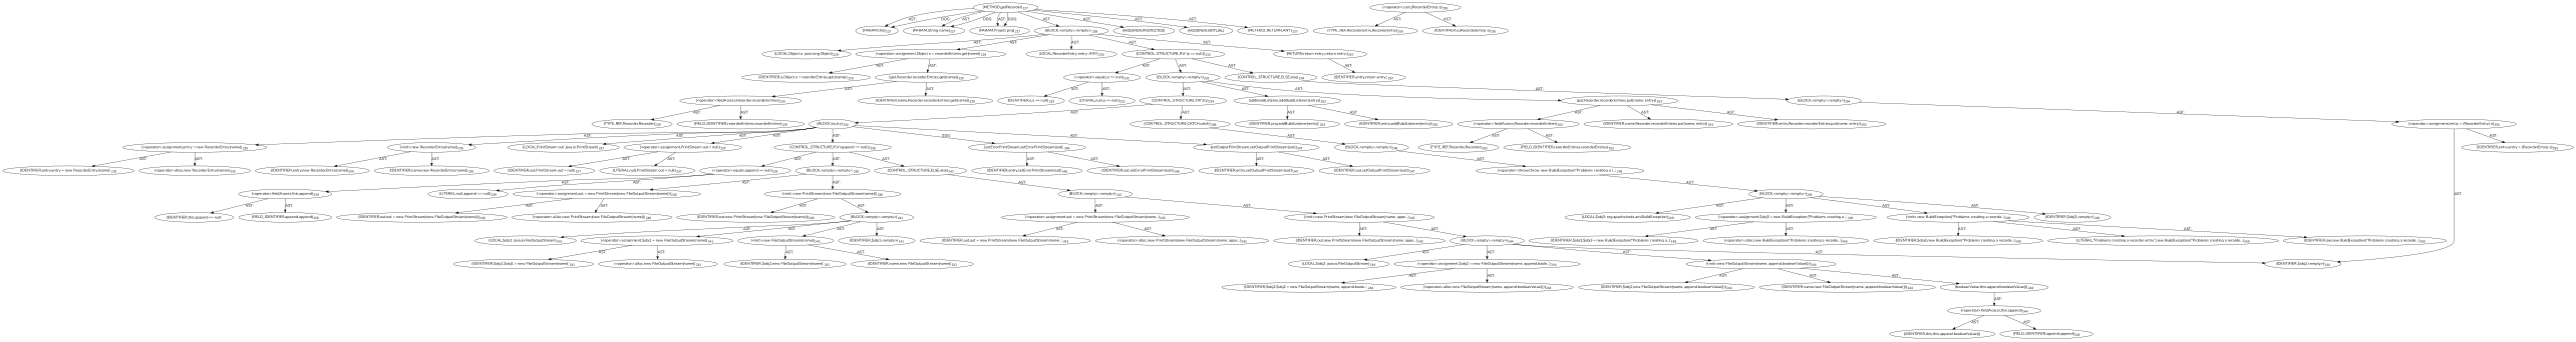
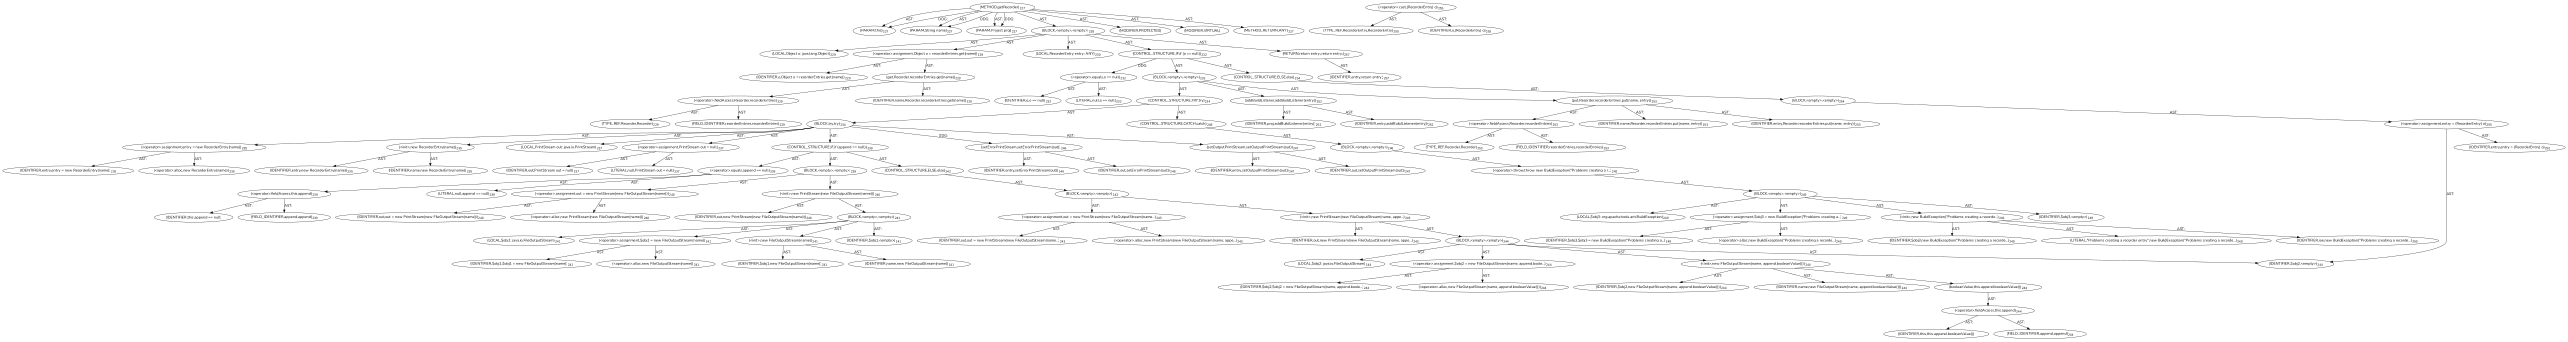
  digraph {
    fontname=Nunito
    node [fontname=Nunito]
    edge [fontname=Nunito]
    n1 [label=<(METHOD,getRecorder)<SUB>227</SUB>>]
    n2 [label=<(PARAM,this)<SUB>227</SUB>>]
    n3 [label=<(PARAM,String name)<SUB>227</SUB>>]
    n4 [label=<(PARAM,Project proj)<SUB>227</SUB>>]
    n5 [label=<(BLOCK,&lt;empty&gt;,&lt;empty&gt;)<SUB>228</SUB>>]
    n6 [label=<(MODIFIER,PROTECTED)>]
    n7 [label=<(MODIFIER,VIRTUAL)>]
    n8 [label=<(METHOD_RETURN,ANY)<SUB>227</SUB>>]
    n9 [label=<(LOCAL,Object o: java.lang.Object)<SUB>229</SUB>>]
    n10 [label=<(&lt;operator&gt;.assignment,Object o = recorderEntries.get(name))<SUB>229</SUB>>]
    n11 [label=<(LOCAL,RecorderEntry entry: ANY)<SUB>230</SUB>>]
    n12 [label=<(CONTROL_STRUCTURE,IF,if (o == null))<SUB>232</SUB>>]
    n13 [label=<(RETURN,return entry;,return entry;)<SUB>257</SUB>>]
    n14 [label=<(IDENTIFIER,o,Object o = recorderEntries.get(name))<SUB>229</SUB>>]
    n15 [label=<(get,Recorder.recorderEntries.get(name))<SUB>229</SUB>>]
    n16 [label=<(&lt;operator&gt;.equals,o == null)<SUB>232</SUB>>]
    n17 [label=<(BLOCK,&lt;empty&gt;,&lt;empty&gt;)<SUB>232</SUB>>]
    n18 [label=<(CONTROL_STRUCTURE,ELSE,else)<SUB>254</SUB>>]
    n19 [label=<(IDENTIFIER,entry,return entry;)<SUB>257</SUB>>]
    n20 [label=<(&lt;operator&gt;.fieldAccess,Recorder.recorderEntries)<SUB>229</SUB>>]
    n21 [label=<(IDENTIFIER,name,Recorder.recorderEntries.get(name))<SUB>229</SUB>>]
    n22 [label=<(TYPE_REF,Recorder,Recorder)<SUB>229</SUB>>]
    n23 [label=<(FIELD_IDENTIFIER,recorderEntries,recorderEntries)<SUB>229</SUB>>]
    n24 [label=<(IDENTIFIER,o,o == null)<SUB>232</SUB>>]
    n25 [label=<(LITERAL,null,o == null)<SUB>232</SUB>>]
    n26 [label=<(CONTROL_STRUCTURE,TRY,try)<SUB>234</SUB>>]
    n27 [label=<(addBuildListener,addBuildListener(entry))<SUB>252</SUB>>]
    n28 [label=<(put,Recorder.recorderEntries.put(name, entry))<SUB>253</SUB>>]
    n29 [label=<(BLOCK,&lt;empty&gt;,&lt;empty&gt;)<SUB>254</SUB>>]
    n30 [label=<(BLOCK,try,try)<SUB>234</SUB>>]
    n31 [label=<(CONTROL_STRUCTURE,CATCH,catch)<SUB>248</SUB>>]
    n32 [label=<(IDENTIFIER,proj,addBuildListener(entry))<SUB>252</SUB>>]
    n33 [label=<(IDENTIFIER,entry,addBuildListener(entry))<SUB>252</SUB>>]
    n34 [label=<(&lt;operator&gt;.fieldAccess,Recorder.recorderEntries)<SUB>253</SUB>>]
    n35 [label=<(IDENTIFIER,name,Recorder.recorderEntries.put(name, entry))<SUB>253</SUB>>]
    n36 [label=<(IDENTIFIER,entry,Recorder.recorderEntries.put(name, entry))<SUB>253</SUB>>]
    n37 [label=<(&lt;operator&gt;.assignment,entry = new RecorderEntry(name))<SUB>235</SUB>>]
    n38 [label=<(&lt;init&gt;,new RecorderEntry(name))<SUB>235</SUB>>]
    n39 [label=<(LOCAL,PrintStream out: java.io.PrintStream)<SUB>237</SUB>>]
    n40 [label=<(&lt;operator&gt;.assignment,PrintStream out = null)<SUB>237</SUB>>]
    n41 [label=<(CONTROL_STRUCTURE,IF,if (append == null))<SUB>239</SUB>>]
    n42 [label=<(setErrorPrintStream,setErrorPrintStream(out))<SUB>246</SUB>>]
    n43 [label=<(setOutputPrintStream,setOutputPrintStream(out))<SUB>247</SUB>>]
    n44 [label=<(BLOCK,&lt;empty&gt;,&lt;empty&gt;)<SUB>248</SUB>>]
    n45 [label=<(IDENTIFIER,entry,entry = new RecorderEntry(name))<SUB>235</SUB>>]
    n46 [label=<(&lt;operator&gt;.alloc,new RecorderEntry(name))<SUB>235</SUB>>]
    n47 [label=<(IDENTIFIER,entry,new RecorderEntry(name))<SUB>235</SUB>>]
    n48 [label=<(IDENTIFIER,name,new RecorderEntry(name))<SUB>235</SUB>>]
    n49 [label=<(IDENTIFIER,out,PrintStream out = null)<SUB>237</SUB>>]
    n50 [label=<(LITERAL,null,PrintStream out = null)<SUB>237</SUB>>]
    n51 [label=<(&lt;operator&gt;.equals,append == null)<SUB>239</SUB>>]
    n52 [label=<(BLOCK,&lt;empty&gt;,&lt;empty&gt;)<SUB>239</SUB>>]
    n53 [label=<(CONTROL_STRUCTURE,ELSE,else)<SUB>242</SUB>>]
    n54 [label=<(IDENTIFIER,entry,setErrorPrintStream(out))<SUB>246</SUB>>]
    n55 [label=<(IDENTIFIER,out,setErrorPrintStream(out))<SUB>246</SUB>>]
    n56 [label=<(IDENTIFIER,entry,setOutputPrintStream(out))<SUB>247</SUB>>]
    n57 [label=<(IDENTIFIER,out,setOutputPrintStream(out))<SUB>247</SUB>>]
    n58 [label=<(&lt;operator&gt;.fieldAccess,this.append)<SUB>239</SUB>>]
    n59 [label=<(LITERAL,null,append == null)<SUB>239</SUB>>]
    n60 [label=<(&lt;operator&gt;.assignment,out = new PrintStream(new FileOutputStream(name)))<SUB>240</SUB>>]
    n61 [label=<(&lt;init&gt;,new PrintStream(new FileOutputStream(name)))<SUB>240</SUB>>]
    n62 [label=<(BLOCK,&lt;empty&gt;,&lt;empty&gt;)<SUB>242</SUB>>]
    n63 [label=<(IDENTIFIER,this,append == null)>]
    n64 [label=<(FIELD_IDENTIFIER,append,append)<SUB>239</SUB>>]
    n65 [label=<(IDENTIFIER,out,out = new PrintStream(new FileOutputStream(name)))<SUB>240</SUB>>]
    n66 [label=<(&lt;operator&gt;.alloc,new PrintStream(new FileOutputStream(name)))<SUB>240</SUB>>]
    n67 [label=<(IDENTIFIER,out,new PrintStream(new FileOutputStream(name)))<SUB>240</SUB>>]
    n68 [label=<(BLOCK,&lt;empty&gt;,&lt;empty&gt;)<SUB>241</SUB>>]
    n69 [label=<(LOCAL,$obj1: java.io.FileOutputStream)<SUB>241</SUB>>]
    n70 [label=<(&lt;operator&gt;.assignment,$obj1 = new FileOutputStream(name))<SUB>241</SUB>>]
    n71 [label=<(&lt;init&gt;,new FileOutputStream(name))<SUB>241</SUB>>]
    n72 [label=<(IDENTIFIER,$obj1,&lt;empty&gt;)<SUB>241</SUB>>]
    n73 [label=<(IDENTIFIER,$obj1,$obj1 = new FileOutputStream(name))<SUB>241</SUB>>]
    n74 [label=<(&lt;operator&gt;.alloc,new FileOutputStream(name))<SUB>241</SUB>>]
    n75 [label=<(IDENTIFIER,$obj1,new FileOutputStream(name))<SUB>241</SUB>>]
    n76 [label=<(IDENTIFIER,name,new FileOutputStream(name))<SUB>241</SUB>>]
    n77 [label=<(&lt;operator&gt;.assignment,out = new PrintStream(new FileOutputStream(name...)<SUB>243</SUB>>]
    n78 [label=<(&lt;init&gt;,new PrintStream(new FileOutputStream(name, appe...)<SUB>243</SUB>>]
    n79 [label=<(IDENTIFIER,out,out = new PrintStream(new FileOutputStream(name...)<SUB>243</SUB>>]
    n80 [label=<(&lt;operator&gt;.alloc,new PrintStream(new FileOutputStream(name, appe...)<SUB>243</SUB>>]
    n81 [label=<(IDENTIFIER,out,new PrintStream(new FileOutputStream(name, appe...)<SUB>243</SUB>>]
    n82 [label=<(BLOCK,&lt;empty&gt;,&lt;empty&gt;)<SUB>244</SUB>>]
    n83 [label=<(LOCAL,$obj2: java.io.FileOutputStream)<SUB>244</SUB>>]
    n84 [label=<(&lt;operator&gt;.assignment,$obj2 = new FileOutputStream(name, append.boole...)<SUB>244</SUB>>]
    n85 [label=<(&lt;init&gt;,new FileOutputStream(name, append.booleanValue()))<SUB>244</SUB>>]
    n86 [label=<(IDENTIFIER,$obj2,&lt;empty&gt;)<SUB>244</SUB>>]
    n87 [label=<(IDENTIFIER,$obj2,$obj2 = new FileOutputStream(name, append.boole...)<SUB>244</SUB>>]
    n88 [label=<(&lt;operator&gt;.alloc,new FileOutputStream(name, append.booleanValue()))<SUB>244</SUB>>]
    n89 [label=<(IDENTIFIER,$obj2,new FileOutputStream(name, append.booleanValue()))<SUB>244</SUB>>]
    n90 [label=<(IDENTIFIER,name,new FileOutputStream(name, append.booleanValue()))<SUB>244</SUB>>]
    n91 [label=<(booleanValue,this.append.booleanValue())<SUB>244</SUB>>]
    n92 [label=<(&lt;operator&gt;.fieldAccess,this.append)<SUB>244</SUB>>]
    n93 [label=<(IDENTIFIER,this,this.append.booleanValue())>]
    n94 [label=<(FIELD_IDENTIFIER,append,append)<SUB>244</SUB>>]
    n95 [label=<(&lt;operator&gt;.throw,throw new BuildException(&quot;Problems creating a r...)<SUB>249</SUB>>]
    n96 [label=<(BLOCK,&lt;empty&gt;,&lt;empty&gt;)<SUB>249</SUB>>]
    n97 [label=<(LOCAL,$obj3: org.apache.tools.ant.BuildException)<SUB>249</SUB>>]
    n98 [label=<(&lt;operator&gt;.assignment,$obj3 = new BuildException(&quot;Problems creating a...)<SUB>249</SUB>>]
    n99 [label=<(&lt;init&gt;,new BuildException(&quot;Problems creating a recorde...)<SUB>249</SUB>>]
    n100 [label=<(IDENTIFIER,$obj3,&lt;empty&gt;)<SUB>249</SUB>>]
    n101 [label=<(IDENTIFIER,$obj3,$obj3 = new BuildException(&quot;Problems creating a...)<SUB>249</SUB>>]
    n102 [label=<(&lt;operator&gt;.alloc,new BuildException(&quot;Problems creating a recorde...)<SUB>249</SUB>>]
    n103 [label=<(IDENTIFIER,$obj3,new BuildException(&quot;Problems creating a recorde...)<SUB>249</SUB>>]
    n104 [label=<(LITERAL,&quot;Problems creating a recorder entry&quot;,new BuildException(&quot;Problems creating a recorde...)<SUB>249</SUB>>]
    n105 [label=<(IDENTIFIER,ioe,new BuildException(&quot;Problems creating a recorde...)<SUB>250</SUB>>]
    n106 [label=<(TYPE_REF,Recorder,Recorder)<SUB>253</SUB>>]
    n107 [label=<(FIELD_IDENTIFIER,recorderEntries,recorderEntries)<SUB>253</SUB>>]
    n108 [label=<(&lt;operator&gt;.assignment,entry = (RecorderEntry) o)<SUB>255</SUB>>]
    n109 [label=<(IDENTIFIER,entry,entry = (RecorderEntry) o)<SUB>255</SUB>>]
    n110 [label=<(&lt;operator&gt;.cast,(RecorderEntry) o)<SUB>255</SUB>>]
    n111 [label=<(TYPE_REF,RecorderEntry,RecorderEntry)<SUB>255</SUB>>]
    n112 [label=<(IDENTIFIER,o,(RecorderEntry) o)<SUB>255</SUB>>]
    n1 -> n2 [label="AST: "]
    n1 -> n2 [label="DDG: "]
    n1 -> n3 [label="AST: "]
    n1 -> n3 [label="DDG: "]
    n1 -> n4 [label="AST: "]
    n1 -> n4 [label="DDG: "]
    n1 -> n5 [label="AST: "]
    n1 -> n6 [label="AST: "]
    n1 -> n7 [label="AST: "]
    n1 -> n8 [label="AST: "]
    n5 -> n9 [label="AST: "]
    n5 -> n10 [label="AST: "]
    n5 -> n11 [label="AST: "]
    n5 -> n12 [label="AST: "]
    n5 -> n13 [label="AST: "]
    n10 -> n14 [label="AST: "]
    n10 -> n15 [label="AST: "]
-   n12 -> n16 [label="AST: "]
+   n12 -> n16 [label="DDG: "]
    n12 -> n17 [label="AST: "]
    n12 -> n18 [label="AST: "]
    n13 -> n19 [label="AST: "]
    n15 -> n20 [label="AST: "]
    n15 -> n21 [label="AST: "]
    n16 -> n24 [label="AST: "]
    n16 -> n25 [label="AST: "]
    n17 -> n26 [label="AST: "]
    n17 -> n27 [label="AST: "]
    n17 -> n28 [label="AST: "]
    n18 -> n29 [label="AST: "]
    n20 -> n22 [label="AST: "]
    n20 -> n23 [label="AST: "]
    n26 -> n30 [label="AST: "]
    n26 -> n31 [label="AST: "]
    n27 -> n32 [label="AST: "]
    n27 -> n33 [label="AST: "]
    n28 -> n34 [label="AST: "]
    n28 -> n35 [label="AST: "]
    n28 -> n36 [label="AST: "]
    n29 -> n108 [label="AST: "]
    n30 -> n37 [label="AST: "]
    n30 -> n38 [label="AST: "]
    n30 -> n39 [label="AST: "]
    n30 -> n40 [label="AST: "]
    n30 -> n41 [label="AST: "]
    n30 -> n42 [label="DDG: "]
    n30 -> n43 [label="AST: "]
    n31 -> n44 [label="AST: "]
    n34 -> n106 [label="AST: "]
    n34 -> n107 [label="AST: "]
    n37 -> n45 [label="AST: "]
    n37 -> n46 [label="AST: "]
    n38 -> n47 [label="AST: "]
    n38 -> n48 [label="AST: "]
    n40 -> n49 [label="AST: "]
    n40 -> n50 [label="AST: "]
    n41 -> n51 [label="AST: "]
    n41 -> n52 [label="AST: "]
    n41 -> n53 [label="AST: "]
    n42 -> n54 [label="AST: "]
    n42 -> n55 [label="AST: "]
    n43 -> n56 [label="AST: "]
    n43 -> n57 [label="AST: "]
    n44 -> n95 [label="AST: "]
    n51 -> n58 [label="AST: "]
    n51 -> n59 [label="AST: "]
    n52 -> n60 [label="AST: "]
    n52 -> n61 [label="AST: "]
    n53 -> n62 [label="AST: "]
    n58 -> n63 [label="AST: "]
    n58 -> n64 [label="AST: "]
    n60 -> n65 [label="AST: "]
    n60 -> n66 [label="AST: "]
    n61 -> n67 [label="AST: "]
    n61 -> n68 [label="AST: "]
    n62 -> n77 [label="AST: "]
    n62 -> n78 [label="AST: "]
    n68 -> n69 [label="AST: "]
    n68 -> n70 [label="AST: "]
    n68 -> n71 [label="AST: "]
    n68 -> n72 [label="AST: "]
    n70 -> n73 [label="AST: "]
    n70 -> n74 [label="AST: "]
    n71 -> n75 [label="AST: "]
    n71 -> n76 [label="AST: "]
    n77 -> n79 [label="AST: "]
    n77 -> n80 [label="AST: "]
    n78 -> n81 [label="AST: "]
    n78 -> n82 [label="AST: "]
    n82 -> n83 [label="AST: "]
    n82 -> n84 [label="AST: "]
    n82 -> n85 [label="AST: "]
    n82 -> n86 [label="AST: "]
    n84 -> n87 [label="AST: "]
    n84 -> n88 [label="AST: "]
    n85 -> n89 [label="AST: "]
    n85 -> n90 [label="AST: "]
    n85 -> n91 [label="AST: "]
    n91 -> n92 [label="AST: "]
    n92 -> n93 [label="AST: "]
    n92 -> n94 [label="AST: "]
    n95 -> n96 [label="AST: "]
    n96 -> n97 [label="AST: "]
    n96 -> n98 [label="AST: "]
    n96 -> n99 [label="AST: "]
    n96 -> n100 [label="AST: "]
    n98 -> n101 [label="AST: "]
    n98 -> n102 [label="AST: "]
    n99 -> n103 [label="AST: "]
    n99 -> n104 [label="AST: "]
    n99 -> n105 [label="AST: "]
    n108 -> n86 [label="AST: "]
    n108 -> n109 [label="AST: "]
    n110 -> n111 [label="AST: "]
    n110 -> n112 [label="AST: "]
  }
